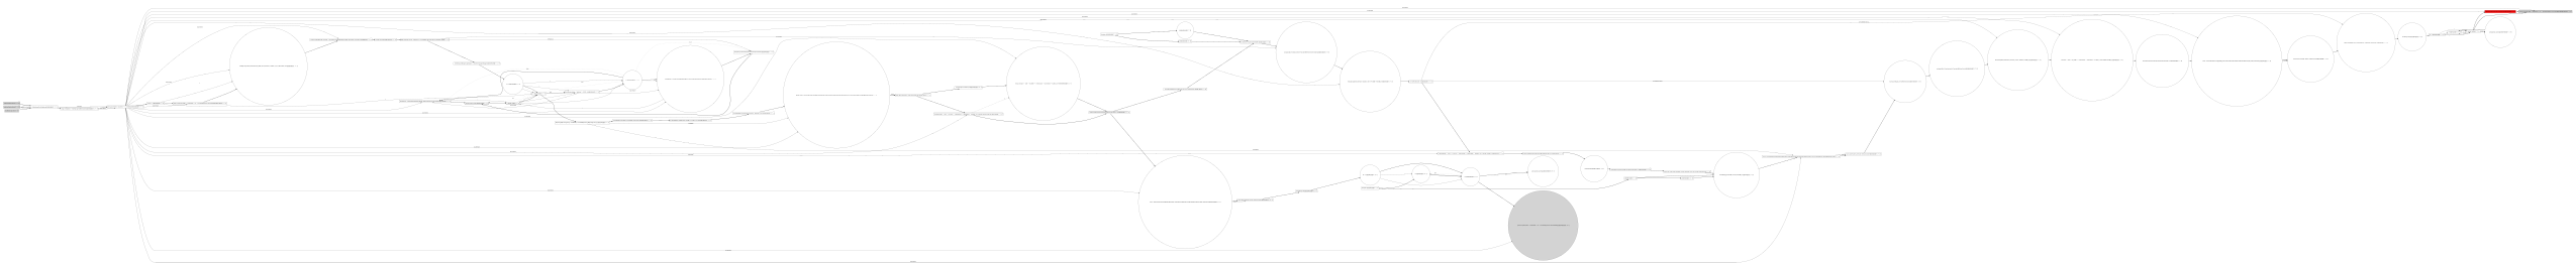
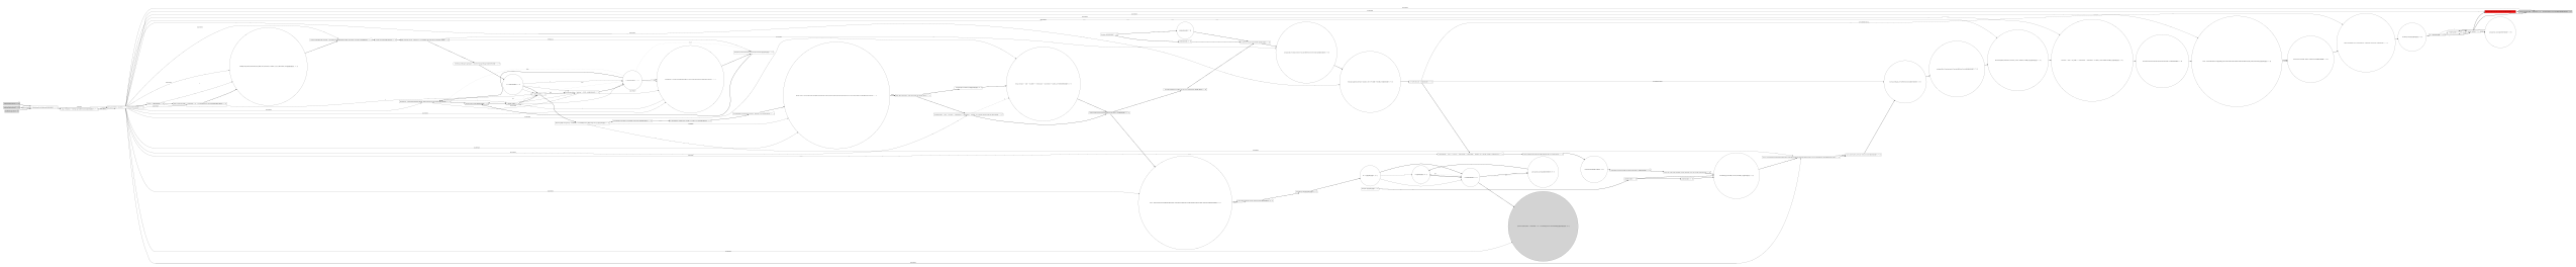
  digraph {
    fontname="Noto Sans"
    rankdir=LR
    node [fillcolor=white fontname="Noto Sans" shape=circle style=filled]
    edge [fontname="Noto Sans" style=bold]
    n1 [label="errPartitions.remove(\"SLAVE-MASTER\")@@@45@@@['1', '1', '0']" shape=folder]
    n2 [label="participants(0(.setTransition(new ErrTransitionWithResetCnt(errPartitions))@@@46@@@['1', '1', '0']"]
    n3 [label="clearStatusUpdate(clusterName,\"localhost_12918\",\"TestDB0\",\"TestDB0_4\")@@@47@@@['1', '1', '0']"]
    n4 [label="String className = TestHelper.getTestClassName()@@@3@@@['1', '1', '1']" shape=folder]
    n5 [label="String methodName = TestHelper.getTestMethodName()@@@4@@@['1', '1', '1']" shape=note]
    n6 [label="String clusterName = className + \"_\" + methodName@@@5@@@['1', '1', '1']" shape=folder]
    n7 [label="String command = \"--zkSvr \" + ZK_ADDR + \" --resetPartition \" + clusterName + \" localhost_12918 TestDB0 TestDB0_4\"@@@49@@@['1', '1', '0']" shape=folder]
    n8 [label="participants(i( = new MockParticipantManager(ZK_ADDR,clusterName,instanceName)@@@28@@@['1', '1', '1']" shape=folder]
    n9 [label="System.out.println(\"START \" + clusterName + \" at \" + new Date(System.currentTimeMillis()))@@@7@@@['1', '1', '1']" shape=folder]
    n10 [label="TestHelper.setupCluster(clusterName,ZK_ADDR,12918,\"localhost\",\"TestDB\",1,10,n,3,\"MasterSlave\",true)@@@8@@@['1', '1', '1']"]
    n11 [label="String command = \"--zkSvr \" + ZK_ADDR + \" --resetInstance \" + clusterName + \" localhost_12918\"@@@39@@@['0', '0', '1']"]
    n12 [fillcolor=lightgray label="System.out.println(\"END \" + clusterName + \" at \" + new Date(System.currentTimeMillis()))@@@76@@@['1', '1', '0']" shape=note]
    n13 [label="result = ClusterStateVerifier.verifyByPolling(new ClusterStateVerifier.BestPossAndExtViewZkVerifier(ZK_ADDR,clusterName))@@@66@@@['1', '1', '0']"]
    n14 [fillcolor=red label="_gSetupTool.deleteCluster(clusterName)@@@75@@@['0', '1', '0']" shape=note]
    n15 [label="final int n = 5@@@6@@@['1', '1', '1']" shape=note]
    n16 [label="participants(i( = new MockParticipantManager(ZK_ADDR,clusterName,instanceName)@@@24@@@['1', '1', '1']"]
    n17 [label="boolean result = ClusterStateVerifier.verifyByZkCallback((new ClusterStateVerifier.BestPossAndExtViewZkVerifier(ZK_ADDR,clusterName,errStateMap)))@@@36@@@['1', '1', '1']"]
    n18 [label="result = ClusterStateVerifier.verifyByZkCallback((new ClusterStateVerifier.BestPossAndExtViewZkVerifier(ZK_ADDR,clusterName,errStateMap)))@@@59@@@['1', '1', '0']" shape=folder]
    n19 [label="command = \"--zkSvr \" + ZK_ADDR + \" --resetPartition \" + clusterName + \" localhost_12918 TestDB0 TestDB0_8\"@@@64@@@['1', '1', '0']"]
    n20 [label="String command = \"--zkSvr \" + ZK_ADDR + \" --resetPartition \" + clusterName + \" localhost_12918 TestDB0 TestDB0_nonExist\"@@@39@@@['1', '1', '0']" shape=note]
    n21 [label="ClusterControllerManager controller = new ClusterControllerManager(ZK_ADDR,clusterName,\"controller_0\")@@@9@@@['1', '1', '1']" shape=folder]
    n22 [label="result = ClusterStateVerifier.verifyByZkCallback((new ClusterStateVerifier.BestPossAndExtViewZkVerifier(ZK_ADDR,clusterName)))@@@41@@@['0', '0', '1']"]
    n23 [fillcolor=lightgray label="System.out.println(\"END \" + clusterName + \" at \" + new Date(System.currentTimeMillis()))@@@49@@@['0', '0', '1']"]
    n24 [label="clearStatusUpdate(clusterName,\"localhost_12918\",\"TestDB0\",\"TestDB0_8\")@@@63@@@['1', '1', '0']"]
    n25 [label="int i = 0@@@70@@@['1', '1', '0']" shape=note]
    n26 [label="i++@@@72@@@['1', '1', '0']" shape=note]
    n27 [label="i < 5@@@71@@@['1', '1', '0']" shape=folder]
    n28 [label="participants(i(.syncStop()@@@73@@@['1', '1', '0']"]
    n29 [label="MockParticipantManager(( participants = new MockParticipantManager((((@@@18@@@['1', '1', '1']" shape=note]
    n30 [label="int i = 0@@@19@@@['1', '1', '1']"]
    n31 [label="i < n@@@20@@@['1', '1', '1']" shape=folder]
    n32 [label="String instanceName = \"localhost_\" + (12918 + i)@@@22@@@['1', '1', '1']" shape=note]
    n33 [label="i == 0@@@23@@@['1', '1', '1']"]
    n34 [label="ClusterSetup.processCommandLineArgs(command.split(\"\s+\"))@@@50@@@['1', '1', '0']" shape=note]
    n35 [label="Thread.sleep(200)@@@51@@@['1', '1', '0']"]
    n36 [label="participants(i(.syncStart()@@@30@@@['1', '1', '1']" shape=note]
    n37 [label="i++@@@21@@@['1', '1', '1']" shape=folder]
    n38 [label="{}@@@56@@@['1', '0', '0']" shape=folder]
    n39 [label="errStateMap.get(\"TestDB0\").remove(\"TestDB0_4\")@@@58@@@['1', '1', '0']"]
    n40 [fillcolor=lightgray label="testResetPartitionState['1', '0', '0']" shape=folder]
    n41 [label="ClusterSetup.processCommandLineArgs(command.split(\"\s+\"))@@@40@@@['1', '1', '1']" shape=folder]
    n42 [label="Assert.fail(\"Should throw exception on reset a non-exist partition\")@@@41@@@['1', '1', '0']" shape=note]
    n43 [label="_errToOfflineInvoked = 0@@@48@@@['1', '1', '0']" shape=folder]
    n44 [label="{}@@@43@@@['1', '0', '0']" shape=folder]
    n45 [label="controller.syncStop()@@@69@@@['1', '1', '0']"]
    n46 [label="ClusterSetup.processCommandLineArgs(command.split(\"\s+\"))@@@65@@@['1', '1', '0']"]
    n47 [label="Assert.assertTrue(result,\"Cluster verification fails\")@@@67@@@['1', '1', '0']"]
    n48 [label="Map<String,Set<String>> errPartitions = new HashMap<String,Set<String>>(){}@@@11@@@['1', '1', '1']" shape=note]
    n49 [label="participants(i(.setTransition(new ErrTransition(errPartitions))@@@25@@@['1', '1', '1']" shape=note]
    n50 [label="Assert.assertTrue(result,\"Cluster verification fails\")@@@42@@@['0', '0', '1']" shape=folder]
    n51 [label="controller.syncStop()@@@43@@@['0', '0', '1']" shape=note]
    n52 [label="int i = 0@@@44@@@['0', '0', '1']"]
    n53 [label="Exception e@@@56@@@['0', '1', '0']" shape=note]
    n54 [label="{}@@@56@@@['1', '1', '0']" shape=note]
    n55 [label="Map<String,Map<String,String>> errStateMap = new HashMap<String,Map<String,String>>()@@@32@@@['1', '1', '1']" shape=note]
    n56 [label="errStateMap.put(\"TestDB0\",new HashMap<String,String>())@@@33@@@['1', '1', '1']" shape=folder]
    n57 [label="Assert.fail(\"Should throw exception on reset a partition not in ERROR state\")@@@54@@@['1', '1', '0']" shape=note]
    n58 [fillcolor=lightgray label="testResetPartitionState['0', '1', '0']" shape=folder]
    n59 [label="controller.syncStart()@@@10@@@['1', '1', '1']" shape=note]
    n60 [fillcolor=lightgray label="testResetInstance['0', '0', '1']" shape=folder]
    n61 [label="ClusterSetup.processCommandLineArgs(command.split(\"\s+\"))@@@53@@@['1', '1', '0']" shape=folder]
    n62 [label="Assert.assertEquals(_errToOfflineInvoked,1)@@@61@@@['1', '1', '0']"]
    n63 [label="Assert.assertEquals(_errToOfflineInvoked,2,\"Should reset 2 partitions\")@@@68@@@['1', '1', '0']"]
    n64 [label="participants(0(.setTransition(new ErrTransitionWithResetCnt(null))@@@62@@@['1', '1', '0']"]
    n65 [label="Assert.assertTrue(result,\"Cluster verification fails\")@@@37@@@['1', '1', '1']" shape=folder]
    n66 [label="Assert.assertTrue(result,\"Cluster verification fails\")@@@60@@@['1', '1', '0']" shape=folder]
    n67 [label="errStateMap.get(\"TestDB0\").put(\"TestDB0_4\",\"localhost_12918\")@@@34@@@['1', '1', '1']" shape=note]
    n68 [label="i++@@@46@@@['0', '0', '1']"]
    n69 [label="i < 5@@@45@@@['0', '0', '1']"]
    n70 [label="participants(i(.syncStop()@@@47@@@['0', '0', '1']"]
    n71 [label="participants(0(.setTransition(null)@@@38@@@['0', '0', '1']" shape=note]
    n72 [label="errStateMap.get(\"TestDB0\").put(\"TestDB0_8\",\"localhost_12918\")@@@35@@@['1', '1', '1']" shape=folder]
    n73 [label="{}@@@43@@@['0', '1', '0']"]
    n74 [label="Exception e@@@43@@@['1', '1', '0']" shape=folder]
    n1 -> n2
    n2 -> n3
    n3 -> n43
    n4 -> n5
    n4 -> n6 [label=className style=solid]
    n5 -> n6 [label=methodName style=solid]
    n5 -> n6
    n6 -> n3 [label=clusterName style=solid]
    n6 -> n7 [label=clusterName style=solid]
    n6 -> n8 [label=clusterName style=solid]
    n6 -> n9 [label=clusterName style=solid]
    n6 -> n10 [label=clusterName style=solid]
    n6 -> n11 [label=clusterName style=solid]
    n6 -> n12 [label=clusterName style=solid]
    n6 -> n13 [label=clusterName style=solid]
    n6 -> n14 [label=clusterName style=solid]
    n6 -> n15
    n6 -> n16 [label=clusterName style=solid]
    n6 -> n17 [label=clusterName style=solid]
    n6 -> n18 [label=clusterName style=solid]
    n6 -> n19 [label=clusterName style=solid]
    n6 -> n20 [label=clusterName style=solid]
    n6 -> n21 [label=clusterName style=solid]
    n6 -> n22 [label=clusterName style=solid]
    n6 -> n23 [label=clusterName style=solid]
    n6 -> n24 [label=clusterName style=solid]
    n7 -> n34
    n8 -> n36
    n8 -> n37 [label=i style=solid]
    n9 -> n10
    n10 -> n21
    n11 -> n41
    n13 -> n47
    n13 -> n47 [label=result style=solid]
    n14 -> n12
    n15 -> n9
    n15 -> n10 [label=n style=solid]
    n15 -> n31 [label=n style=solid]
    n16 -> n37 [label=i style=solid]
    n16 -> n49
    n17 -> n65 [label=result style=solid]
    n17 -> n65
    n18 -> n66
    n18 -> n66 [label=result style=solid]
    n19 -> n46
    n20 -> n11 [label=0 style=dashed]
    n20 -> n41
    n21 -> n59
    n22 -> n50 [label=result style=solid]
    n22 -> n50
    n24 -> n19
    n25 -> n26 [label=i style=solid]
    n25 -> n27
    n25 -> n27 [label=i style=solid]
    n26 -> n27
    n26 -> n27 [label=i style=solid]
    n27 -> n12
    n27 -> n14
    n27 -> n26 [label=true style=dotted]
    n27 -> n28 [label=true style=dotted]
    n27 -> n28
    n28 -> n26
    n29 -> n30
    n30 -> n31
    n30 -> n31 [label=i style=solid]
    n30 -> n32 [label=i style=solid]
    n30 -> n33 [label=n style=solid]
    n31 -> n32 [label=true style=dotted]
    n31 -> n32
    n31 -> n33 [label=true style=dotted]
    n31 -> n36 [label=true style=dotted]
    n31 -> n55
    n32 -> n8 [label=instanceName style=solid]
    n32 -> n16 [label=instanceName style=solid]
    n32 -> n33
    n33 -> n8 [label=false style=dotted]
    n33 -> n8
    n33 -> n16
    n33 -> n16 [label=true style=dotted]
    n33 -> n49 [label=true style=dotted]
    n34 -> n35
    n35 -> n61
    n36 -> n37
    n37 -> n31 [label=i style=solid]
    n37 -> n31
    n37 -> n32 [label=i style=solid]
    n37 -> n33 [label=i style=solid]
    n38 -> n39
    n39 -> n18
    n40 -> n4
    n41 -> n22
    n41 -> n42
    n42 -> n1
    n43 -> n7
    n43 -> n62 [label=_errToOfflineInvoked style=solid]
    n43 -> n63 [label=_errToOfflineInvoked style=solid]
    n44 -> n1
    n45 -> n25
    n46 -> n13
    n47 -> n63
    n48 -> n2 [label=errPartitions style=solid]
    n48 -> n29
    n48 -> n49 [label=errPartitions style=solid]
    n49 -> n36
    n50 -> n51
    n51 -> n52
    n52 -> n68 [label=i style=solid]
    n52 -> n69
    n52 -> n69 [label=i style=solid]
    n53 -> n54
    n54 -> n38
    n54 -> n39
    n55 -> n17 [label=errStateMap style=solid]
    n55 -> n18 [label=errStateMap style=solid]
    n55 -> n56
    n56 -> n67
    n57 -> n39
    n58 -> n4
    n59 -> n48
    n60 -> n4
    n61 -> n57
    n62 -> n64
    n63 -> n45
    n64 -> n24
    n65 -> n20
    n65 -> n71
    n66 -> n62
    n67 -> n72
    n68 -> n69 [label=i style=solid]
    n68 -> n69
    n69 -> n23
    n69 -> n68 [label=true style=dotted]
    n69 -> n70 [label=true style=dotted]
    n69 -> n70
-   n53 -> n68
+   n70 -> n68
    n71 -> n11
    n72 -> n17
    n73 -> n1
    n74 -> n44
    n74 -> n73
  }
